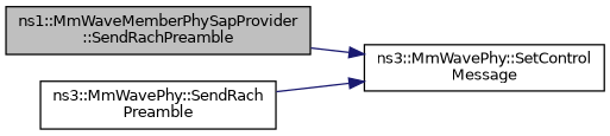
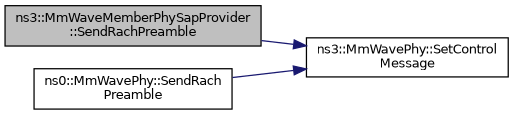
  digraph {
    rankdir=LR
    node [color=black fillcolor=white fontname=Helvetica fontsize=10 shape=record style=filled]
    edge [color=midnightblue fontname=Helvetica fontsize=10 labelfontname=Helvetica labelfontsize=10 style=solid]
-   n1 [fillcolor=grey75 fontcolor=black height=0.2 label="ns1::MmWaveMemberPhySapProvider\l::SendRachPreamble" width=0.4]
+   n1 [fillcolor=grey75 fontcolor=black height=0.2 label="ns3::MmWaveMemberPhySapProvider\l::SendRachPreamble" width=0.4]
    n2 [height=0.2 label="ns3::MmWavePhy::SetControl\lMessage" width=0.4]
-   n3 [height=0.2 label="ns3::MmWavePhy::SendRach\lPreamble" width=0.4]
+   n3 [height=0.2 label="ns0::MmWavePhy::SendRach\lPreamble" width=0.4]
    n1 -> n2
    n3 -> n2
  }
